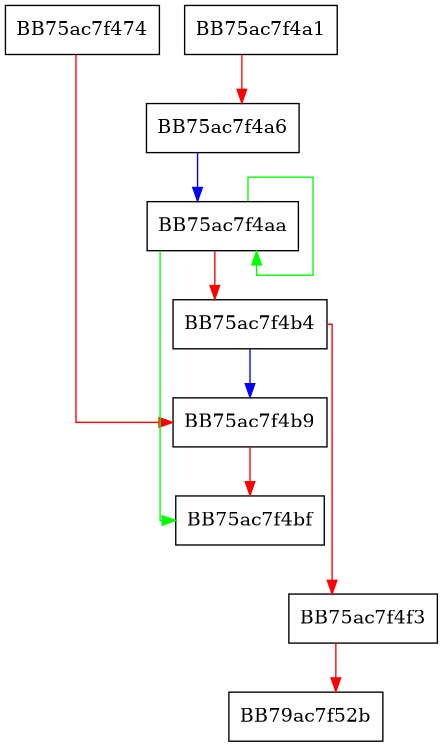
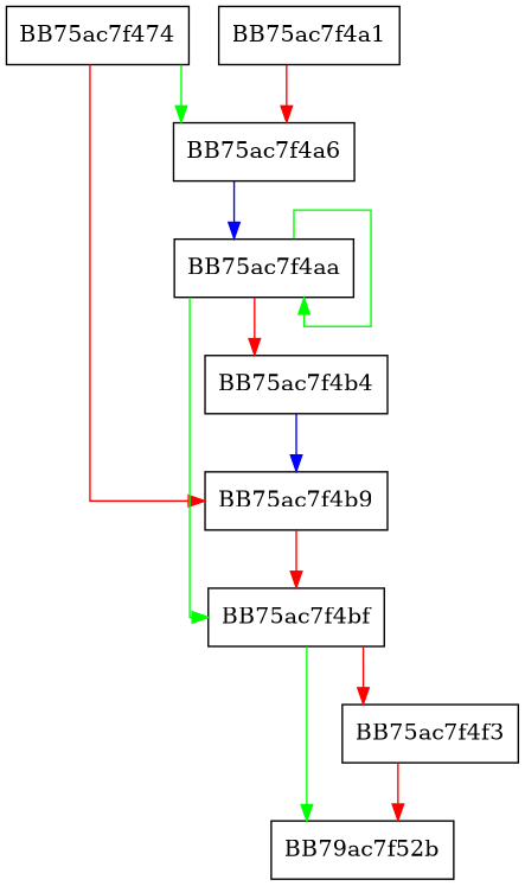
  digraph {
    splines=ortho
    node [shape=box]
    edge [color=red]
    BB75ac7f474
    BB75ac7f4a6
    BB75ac7f4b9
    BB75ac7f4aa
    BB75ac7f4a1
    BB75ac7f4b4
    BB75ac7f4bf
    n8 [label=BB79ac7f52b]
    BB75ac7f4f3
+   BB75ac7f474 -> BB75ac7f4a6 [color=green]
    BB75ac7f474 -> BB75ac7f4b9
    BB75ac7f4a6 -> BB75ac7f4aa [color=blue]
    BB75ac7f4b9 -> BB75ac7f4bf
    BB75ac7f4aa -> BB75ac7f4aa [color=green]
    BB75ac7f4aa -> BB75ac7f4b4
    BB75ac7f4aa -> BB75ac7f4bf [color=green]
    BB75ac7f4a1 -> BB75ac7f4a6
    BB75ac7f4b4 -> BB75ac7f4b9 [color=blue]
-   BB75ac7f4b4 -> BB75ac7f4f3
+   BB75ac7f4bf -> n8 [color=green]
+   BB75ac7f4bf -> BB75ac7f4f3
    BB75ac7f4f3 -> n8
  }
